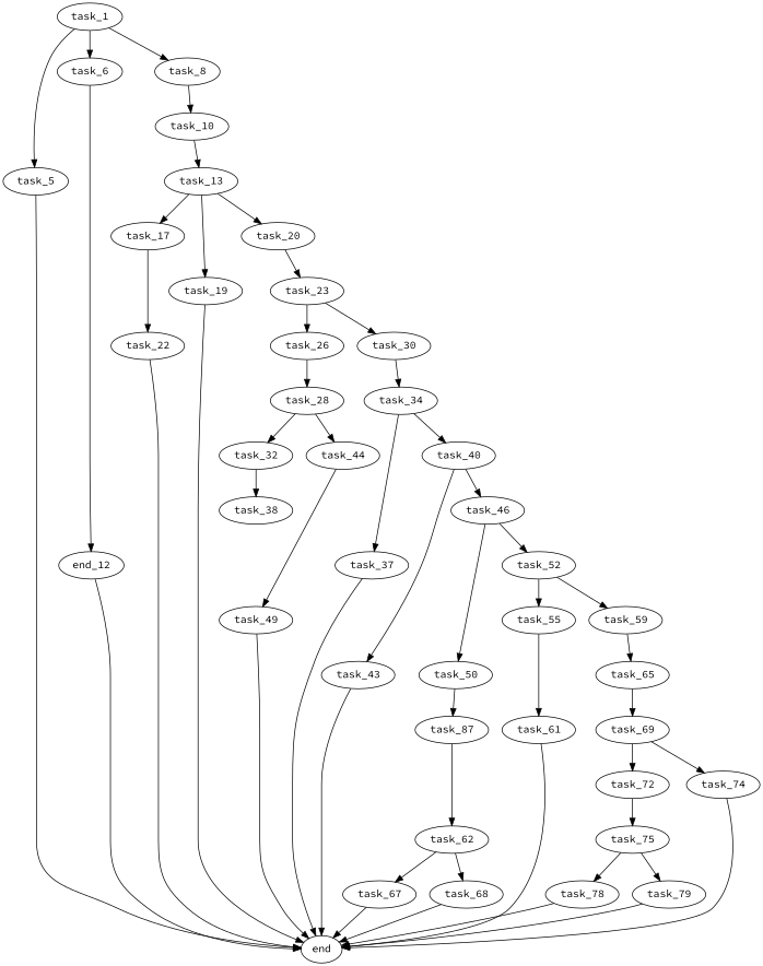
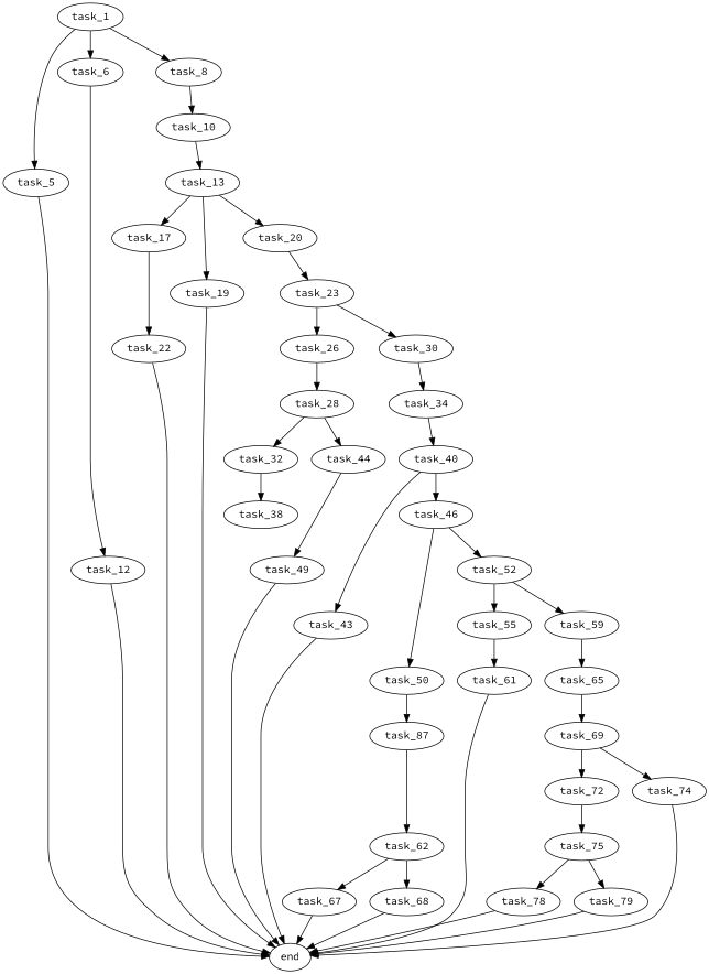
  digraph {
    fontname="Source Code Pro"
    node [fontname="Source Code Pro"]
    edge [fontname="Source Code Pro"]
    task_1
    task_5
    task_6
    task_8
    end
-   task_12 [label=end_12]
+   task_12
    task_10
    task_13
    task_17
    task_19
    task_20
    task_22
    task_23
    task_26
    task_30
    task_28
    task_34
    task_32
    task_44
    task_38
-   task_37
    task_40
    task_43
    task_46
    task_49
    task_50
    task_52
    n28 [label=task_87]
    task_55
    task_59
    task_62
    task_61
    task_65
    task_67
    task_68
    task_69
    task_72
    task_74
    task_75
    task_78
    task_79
    task_1 -> task_5
    task_1 -> task_6
    task_1 -> task_8
    task_5 -> end
    task_6 -> task_12
    task_8 -> task_10
    task_12 -> end
    task_10 -> task_13
    task_13 -> task_17
    task_13 -> task_19
    task_13 -> task_20
    task_17 -> task_22
    task_19 -> end
    task_20 -> task_23
    task_22 -> end
    task_23 -> task_26
    task_23 -> task_30
    task_26 -> task_28
    task_30 -> task_34
    task_28 -> task_32
    task_28 -> task_44
-   task_34 -> task_37
    task_34 -> task_40
    task_32 -> task_38
    task_44 -> task_49
-   task_37 -> end
    task_40 -> task_43
    task_40 -> task_46
    task_43 -> end
    task_46 -> task_50
    task_46 -> task_52
    task_49 -> end
    task_50 -> n28
    task_52 -> task_55
    task_52 -> task_59
    n28 -> task_62
    task_55 -> task_61
    task_59 -> task_65
    task_62 -> task_67
    task_62 -> task_68
    task_61 -> end
    task_65 -> task_69
    task_67 -> end
    task_68 -> end
    task_69 -> task_72
    task_69 -> task_74
    task_72 -> task_75
    task_74 -> end
    task_75 -> task_78
    task_75 -> task_79
    task_78 -> end
    task_79 -> end
  }
